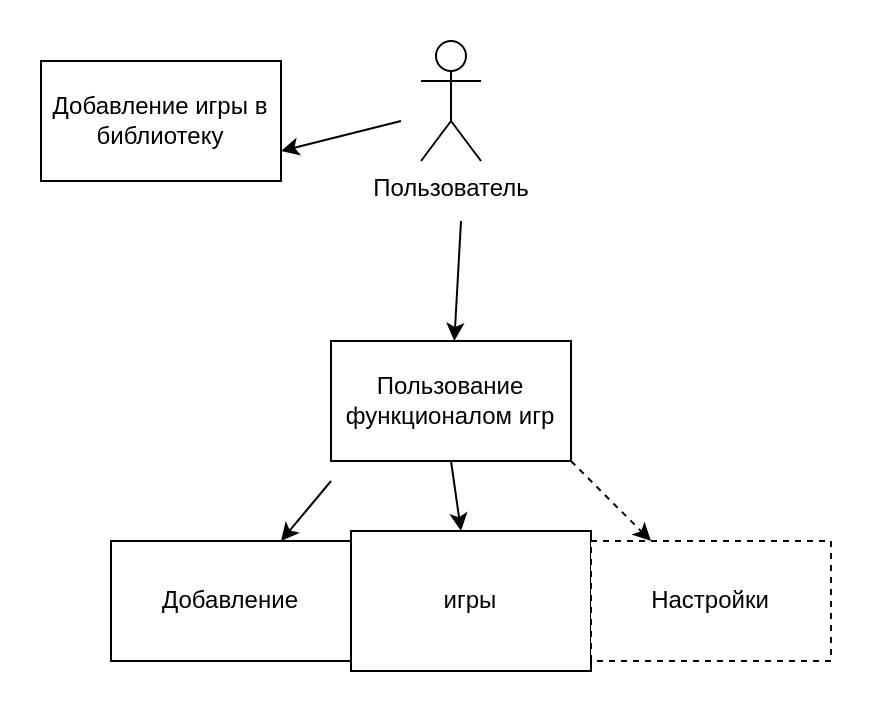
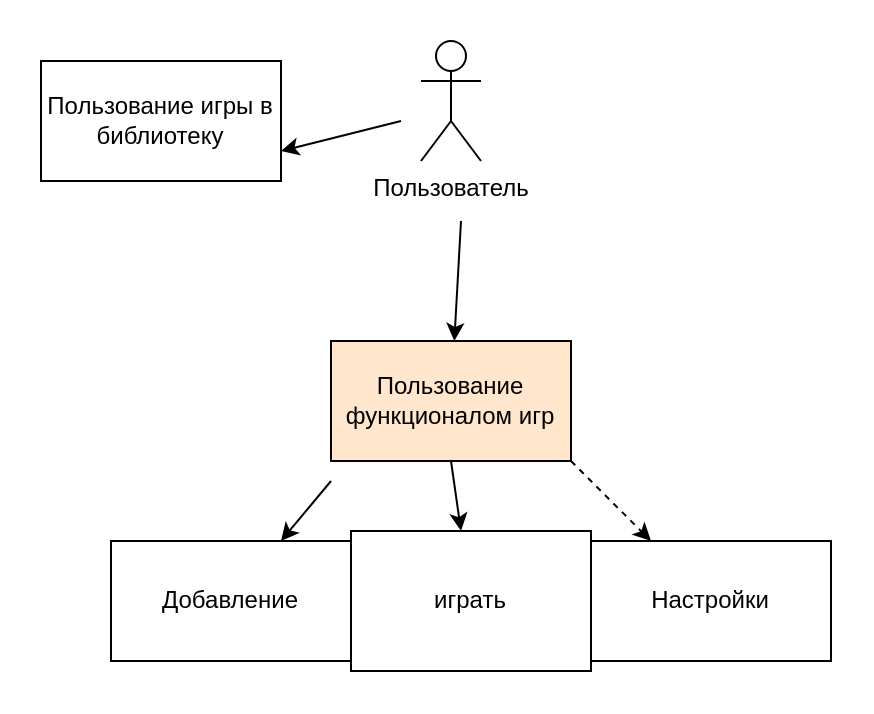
  <mxCell id="0" />
  <mxCell id="1" parent="0" />
  <mxCell id="2" value="Пользователь&lt;br&gt;" style="shape=umlActor;verticalLabelPosition=bottom;verticalAlign=top;html=1;outlineConnect=0;" vertex="1" parent="1"><mxGeometry x="210" y="20" width="30" height="60" as="geometry" /></mxCell>
  <mxCell id="3" value="" style="endArrow=classic;html=1;rounded=0;" edge="1" parent="1" target="4"><mxGeometry width="50" height="50" relative="1" as="geometry"><mxPoint x="230" y="110" as="sourcePoint" /><mxPoint x="230" y="180" as="targetPoint" /></mxGeometry></mxCell>
- <mxCell id="4" value="Пользование функционалом игр" style="rounded=0;whiteSpace=wrap;html=1;" vertex="1" parent="1"><mxGeometry x="165" y="170" width="120" height="60" as="geometry" /></mxCell>
- <mxCell id="5" value="Добавление игры в библиотеку" style="rounded=0;whiteSpace=wrap;html=1;" vertex="1" parent="1"><mxGeometry x="20" y="30" width="120" height="60" as="geometry" /></mxCell>
+ <mxCell id="4" value="Пользование функционалом игр" style="rounded=0;whiteSpace=wrap;html=1;fillColor=#ffe6cc;" vertex="1" parent="1"><mxGeometry x="165" y="170" width="120" height="60" as="geometry" /></mxCell>
+ <mxCell id="5" value="Пользование игры в библиотеку" style="rounded=0;whiteSpace=wrap;html=1;" vertex="1" parent="1"><mxGeometry x="20" y="30" width="120" height="60" as="geometry" /></mxCell>
  <mxCell id="6" value="" style="endArrow=classic;html=1;rounded=0;entryX=1;entryY=0.75;entryDx=0;entryDy=0;" edge="1" parent="1" target="5"><mxGeometry width="50" height="50" relative="1" as="geometry"><mxPoint x="200" y="60" as="sourcePoint" /><mxPoint x="230" y="180" as="targetPoint" /></mxGeometry></mxCell>
  <mxCell id="7" value="" style="endArrow=classic;html=1;rounded=0;" edge="1" parent="1" target="8"><mxGeometry width="50" height="50" relative="1" as="geometry"><mxPoint x="165" y="240" as="sourcePoint" /><mxPoint x="115" y="300" as="targetPoint" /></mxGeometry></mxCell>
  <mxCell id="8" value="Добавление" style="rounded=0;whiteSpace=wrap;html=1;" vertex="1" parent="1"><mxGeometry x="55" y="270" width="120" height="60" as="geometry" /></mxCell>
  <mxCell id="9" value="" style="endArrow=classic;html=1;rounded=0;exitX=0.5;exitY=1;exitDx=0;exitDy=0;" edge="1" parent="1" source="4" target="10"><mxGeometry width="50" height="50" relative="1" as="geometry"><mxPoint x="180" y="230" as="sourcePoint" /><mxPoint x="220" y="280" as="targetPoint" /></mxGeometry></mxCell>
- <mxCell id="10" value="игры" style="rounded=0;whiteSpace=wrap;html=1;" vertex="1" parent="1"><mxGeometry x="175" y="265" width="120" height="70" as="geometry" /></mxCell>
+ <mxCell id="10" value="играть" style="rounded=0;whiteSpace=wrap;html=1;" vertex="1" parent="1"><mxGeometry x="175" y="265" width="120" height="70" as="geometry" /></mxCell>
  <mxCell id="11" value="" style="endArrow=classic;html=1;rounded=0;exitX=1;exitY=1;exitDx=0;exitDy=0;dashed=1;" edge="1" parent="1" source="4" target="12"><mxGeometry width="50" height="50" relative="1" as="geometry"><mxPoint x="180" y="220" as="sourcePoint" /><mxPoint x="350" y="280" as="targetPoint" /></mxGeometry></mxCell>
- <mxCell id="12" value="Настройки" style="rounded=0;whiteSpace=wrap;html=1;dashed=1;" vertex="1" parent="1"><mxGeometry x="295" y="270" width="120" height="60" as="geometry" /></mxCell>
+ <mxCell id="12" value="Настройки" style="rounded=0;whiteSpace=wrap;html=1;" vertex="1" parent="1"><mxGeometry x="295" y="270" width="120" height="60" as="geometry" /></mxCell>
